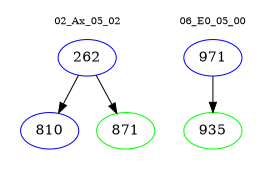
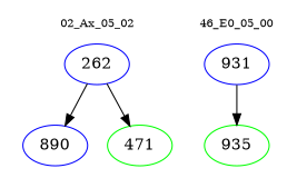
  digraph {
    node [color=blue]
    edge [color=black]
    n1 [label=262]
-   n2 [label=810]
-   n3 [color=green label=871]
-   n4 [label=971]
+   n2 [label=890]
+   n3 [color=green label=471]
+   n4 [label=931]
    n5 [color=green label=935]
    subgraph cluster_1 {
      color=white
      fontsize=10
      label="02_Ax_05_02"
      n1
      n2
      n3
    }
    subgraph cluster_2 {
      color=white
      fontsize=10
-     label="06_E0_05_00"
+     label="46_E0_05_00"
      n4
      n5
    }
    n1 -> n2
    n1 -> n3
    n4 -> n5
  }
